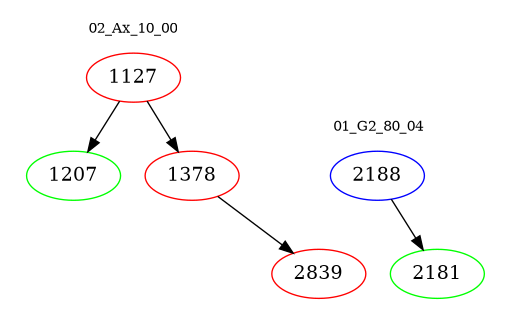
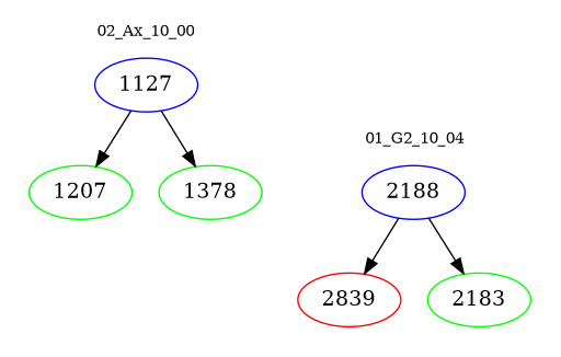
  digraph {
    node [color=blue]
    edge [color=black]
-   n1 [color=red label=1127]
+   n1 [label=1127]
    n2 [color=green label=1207]
-   n3 [color=red label=1378]
+   n3 [color=green label=1378]
    n4 [label=2188]
-   n5 [color=green label=2181]
+   n5 [color=green label=2183]
    n6 [color=red label=2839]
    subgraph cluster_1 {
      color=white
      fontsize=10
      label="02_Ax_10_00"
      n1
      n2
      n3
    }
    subgraph cluster_2 {
      color=white
      fontsize=10
-     label="01_G2_80_04"
+     label="01_G2_10_04"
      n4
      n5
      n6
    }
    n1 -> n2
    n1 -> n3
    n4 -> n5
-   n3 -> n6
+   n4 -> n6
  }
